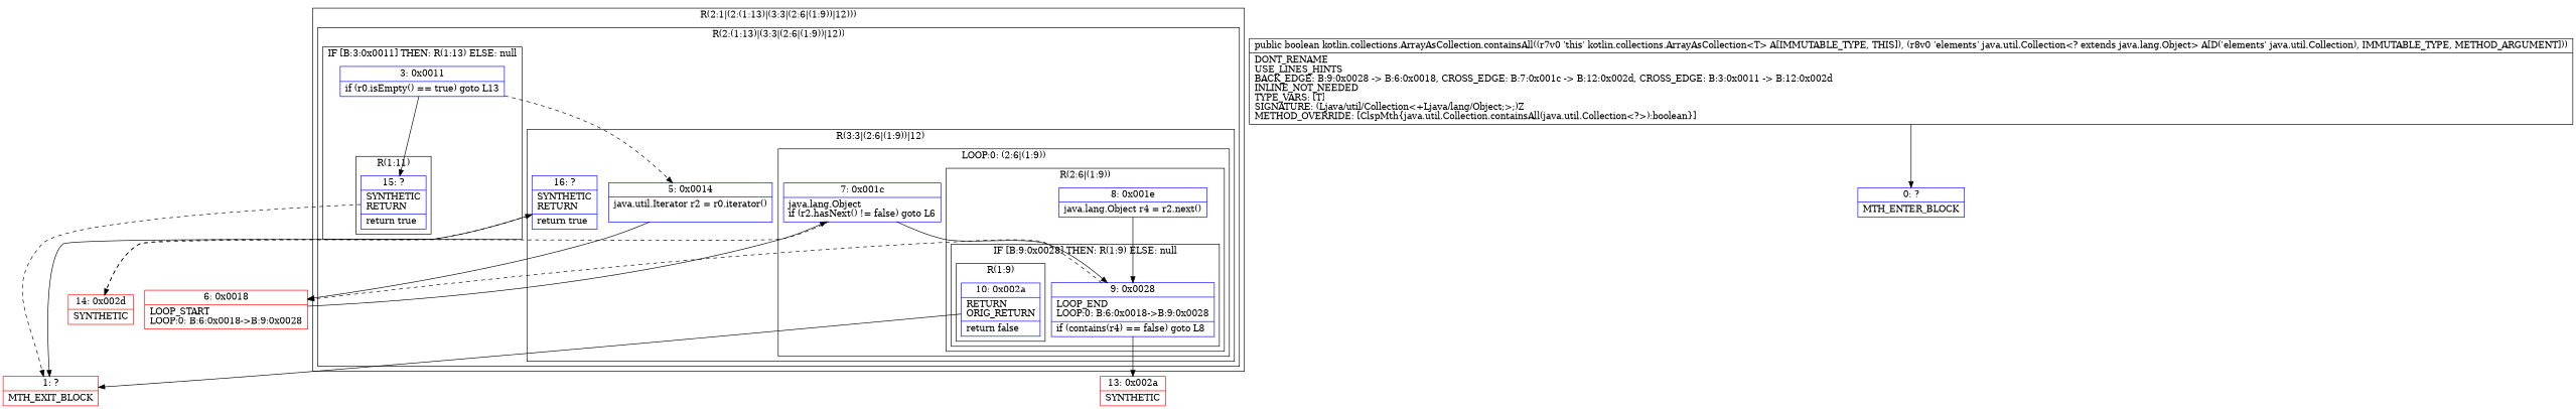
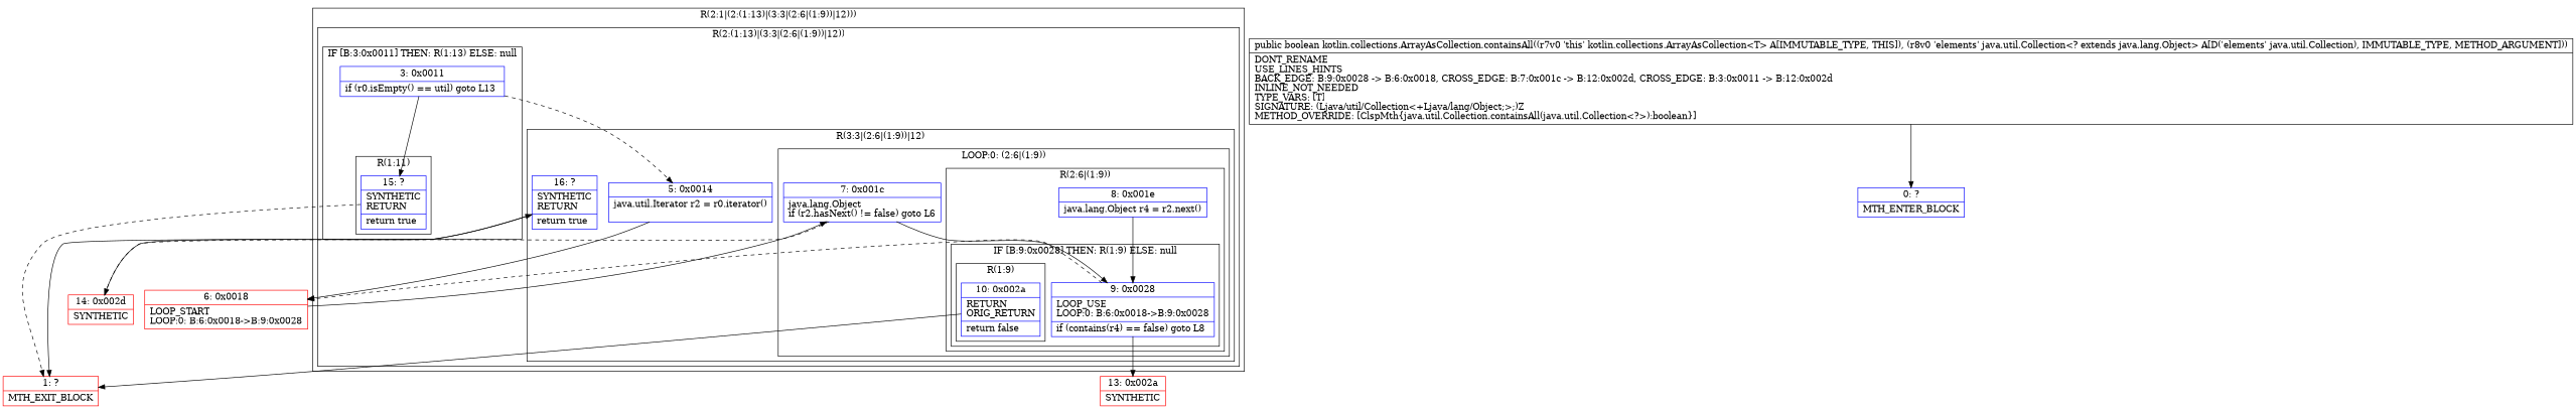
  digraph {
    fontname="DejaVu Serif"
    node [color=blue fontname="DejaVu Serif" shape=record]
    edge [fontname="DejaVu Serif"]
    n1 [label="{15\:\ ?|SYNTHETIC\lRETURN\l|return true\l}"]
-   n2 [label="{3\:\ 0x0011|if (r0.isEmpty() == true) goto L13\l}"]
+   n2 [label="{3\:\ 0x0011|if (r0.isEmpty() == util) goto L13\l}"]
    n3 [label="{10\:\ 0x002a|RETURN\lORIG_RETURN\l|return false\l}"]
-   n4 [label="{9\:\ 0x0028|LOOP_END\lLOOP:0: B:6:0x0018\-\>B:9:0x0028\l|if (contains(r4) == false) goto L8\l}"]
+   n4 [label="{9\:\ 0x0028|LOOP_USE\lLOOP:0: B:6:0x0018\-\>B:9:0x0028\l|if (contains(r4) == false) goto L8\l}"]
    n5 [label="{8\:\ 0x001e|java.lang.Object r4 = r2.next()\l}"]
    n6 [label="{7\:\ 0x001c|java.lang.Object \lif (r2.hasNext() != false) goto L6\l}"]
    n7 [label="{5\:\ 0x0014|java.util.Iterator r2 = r0.iterator()\l\l}"]
    n8 [label="{16\:\ ?|SYNTHETIC\lRETURN\l|return true\l}"]
    n9 [color=red label="{1\:\ ?|MTH_EXIT_BLOCK\l}"]
    n10 [color=red label="{6\:\ 0x0018|LOOP_START\lLOOP:0: B:6:0x0018\-\>B:9:0x0028\l}"]
    n11 [color=red label="{13\:\ 0x002a|SYNTHETIC\l}"]
    n12 [color=red label="{14\:\ 0x002d|SYNTHETIC\l}"]
    n13 [label="{0\:\ ?|MTH_ENTER_BLOCK\l}"]
    n14 [label="{public boolean kotlin.collections.ArrayAsCollection.containsAll((r7v0 'this' kotlin.collections.ArrayAsCollection\<T\> A[IMMUTABLE_TYPE, THIS]), (r8v0 'elements' java.util.Collection\<? extends java.lang.Object\> A[D('elements' java.util.Collection), IMMUTABLE_TYPE, METHOD_ARGUMENT]))  | DONT_RENAME\lUSE_LINES_HINTS\lBACK_EDGE: B:9:0x0028 \-\> B:6:0x0018, CROSS_EDGE: B:7:0x001c \-\> B:12:0x002d, CROSS_EDGE: B:3:0x0011 \-\> B:12:0x002d\lINLINE_NOT_NEEDED\lTYPE_VARS: [T]\lSIGNATURE: (Ljava\/util\/Collection\<+Ljava\/lang\/Object;\>;)Z\lMETHOD_OVERRIDE: [ClspMth\{java.util.Collection.containsAll(java.util.Collection\<?\>):boolean\}]\l}" color=""]
    subgraph cluster_1 {
      label="R(2:1|(2:(1:13)|(3:3|(2:6|(1:9))|12)))"
      subgraph cluster_2 {
        label="R(2:(1:13)|(3:3|(2:6|(1:9))|12))"
        subgraph cluster_3 {
          label="IF [B:3:0x0011] THEN: R(1:13) ELSE: null"
          n2
          subgraph cluster_4 {
            label="R(1:11)"
            n1
          }
        }
        subgraph cluster_5 {
          label="R(3:3|(2:6|(1:9))|12)"
          n7
          n8
          subgraph cluster_6 {
            label="LOOP:0: (2:6|(1:9))"
            n6
            subgraph cluster_7 {
              label="R(2:6|(1:9))"
              n5
              subgraph cluster_8 {
                label="IF [B:9:0x0028] THEN: R(1:9) ELSE: null"
                n4
                subgraph cluster_9 {
                  label="R(1:9)"
                  n3
                }
              }
            }
          }
        }
      }
    }
    n1 -> n9 [style=dashed]
    n2 -> n1
    n2 -> n7 [style=dashed]
    n3 -> n9
    n4 -> n10 [style=dashed]
    n4 -> n11
    n5 -> n4
    n6 -> n4
    n6 -> n12 [style=dashed]
    n7 -> n10
    n8 -> n9
    n10 -> n6
-   n12 -> n8 [style=dashed]
+   n12 -> n8
    n14 -> n13
  }
